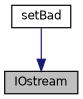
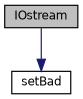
  digraph {
    rankdir=TB
    fontname="DejaVu Sans"
    node [color=black fontname="DejaVu Sans" fontsize=10 shape=record]
    n1 [fillcolor=grey75 fontcolor=black height=0.2 label=IOstream style=filled width=0.4]
    n2 [height=0.2 label=setBad width=0.4]
-   n2 -> n1 [color=midnightblue fontname="DejaVu Sans" fontsize=10 labelfontname=FreeSans labelfontsize=10 style=solid]
+   n1 -> n2 [color=midnightblue fontname="DejaVu Sans" fontsize=10 labelfontname=FreeSans labelfontsize=10 style=solid]
  }
